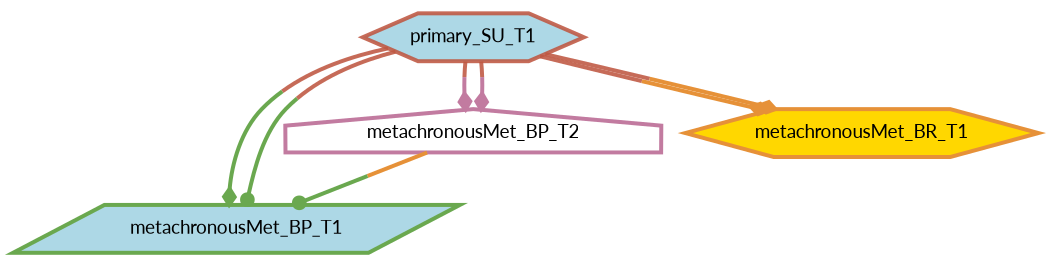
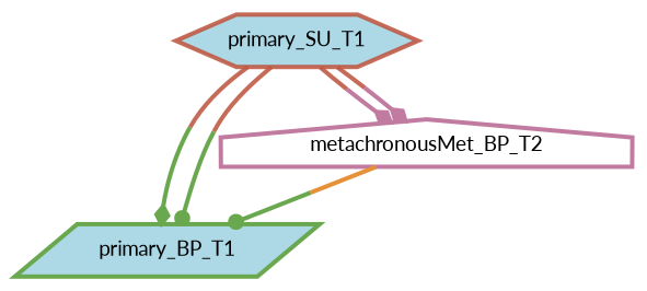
  digraph {
    node [fillcolor=lightblue fontname=Lato penwidth=3.0 shape=hexagon style=filled]
    edge [arrowhead=diamond color="#be5742e1;0.5:#6aa84fff" penwidth=3]
-   metachronousMet_BP_T1 [color="#6aa84fff" shape=parallelogram]
+   metachronousMet_BP_T1 [color="#6aa84fff" shape=parallelogram label=primary_BP_T1]
    metachronousMet_BP_T2 [color="#c27ba0ff" fillcolor=white shape=house]
-   metachronousMet_BR_T1 [color="#e69138ff" fillcolor=gold]
    primary_SU_T1 [color="#be5742e1"]
    metachronousMet_BP_T2 -> metachronousMet_BP_T1 [arrowhead=dot color="#e69138ff;0.5:#6aa84fff"]
    primary_SU_T1 -> metachronousMet_BP_T1
    primary_SU_T1 -> metachronousMet_BP_T1 [arrowhead=dot]
    primary_SU_T1 -> metachronousMet_BP_T2 [color="#be5742e1;0.5:#c27ba0ff"]
    primary_SU_T1 -> metachronousMet_BP_T2 [color="#be5742e1;0.5:#c27ba0ff"]
-   primary_SU_T1 -> metachronousMet_BR_T1 [color="#be5742e1;0.5:#e69138ff"]
-   primary_SU_T1 -> metachronousMet_BR_T1 [color="#be5742e1;0.5:#e69138ff"]
  }
